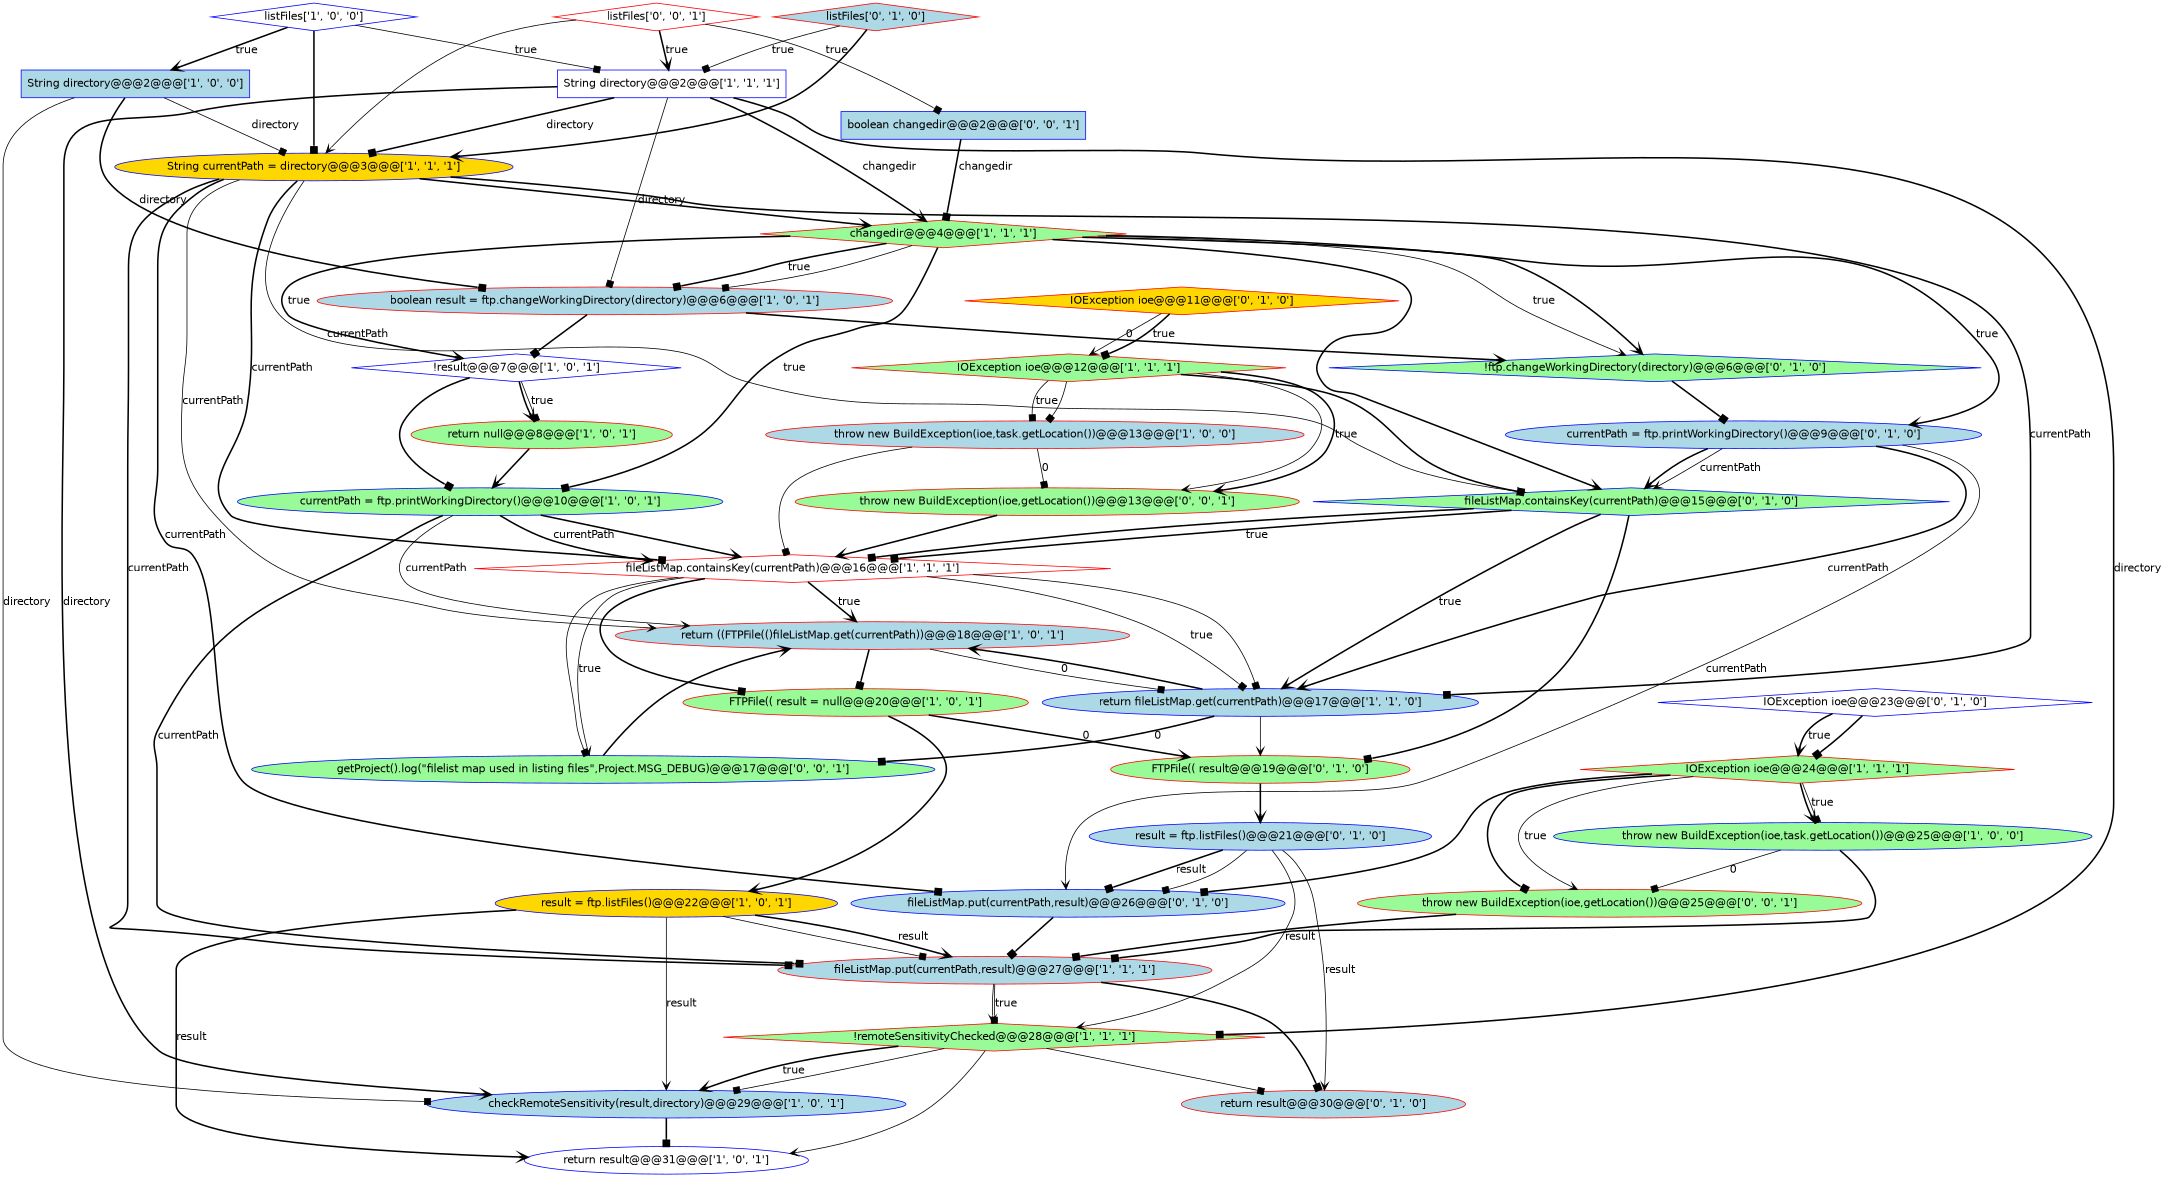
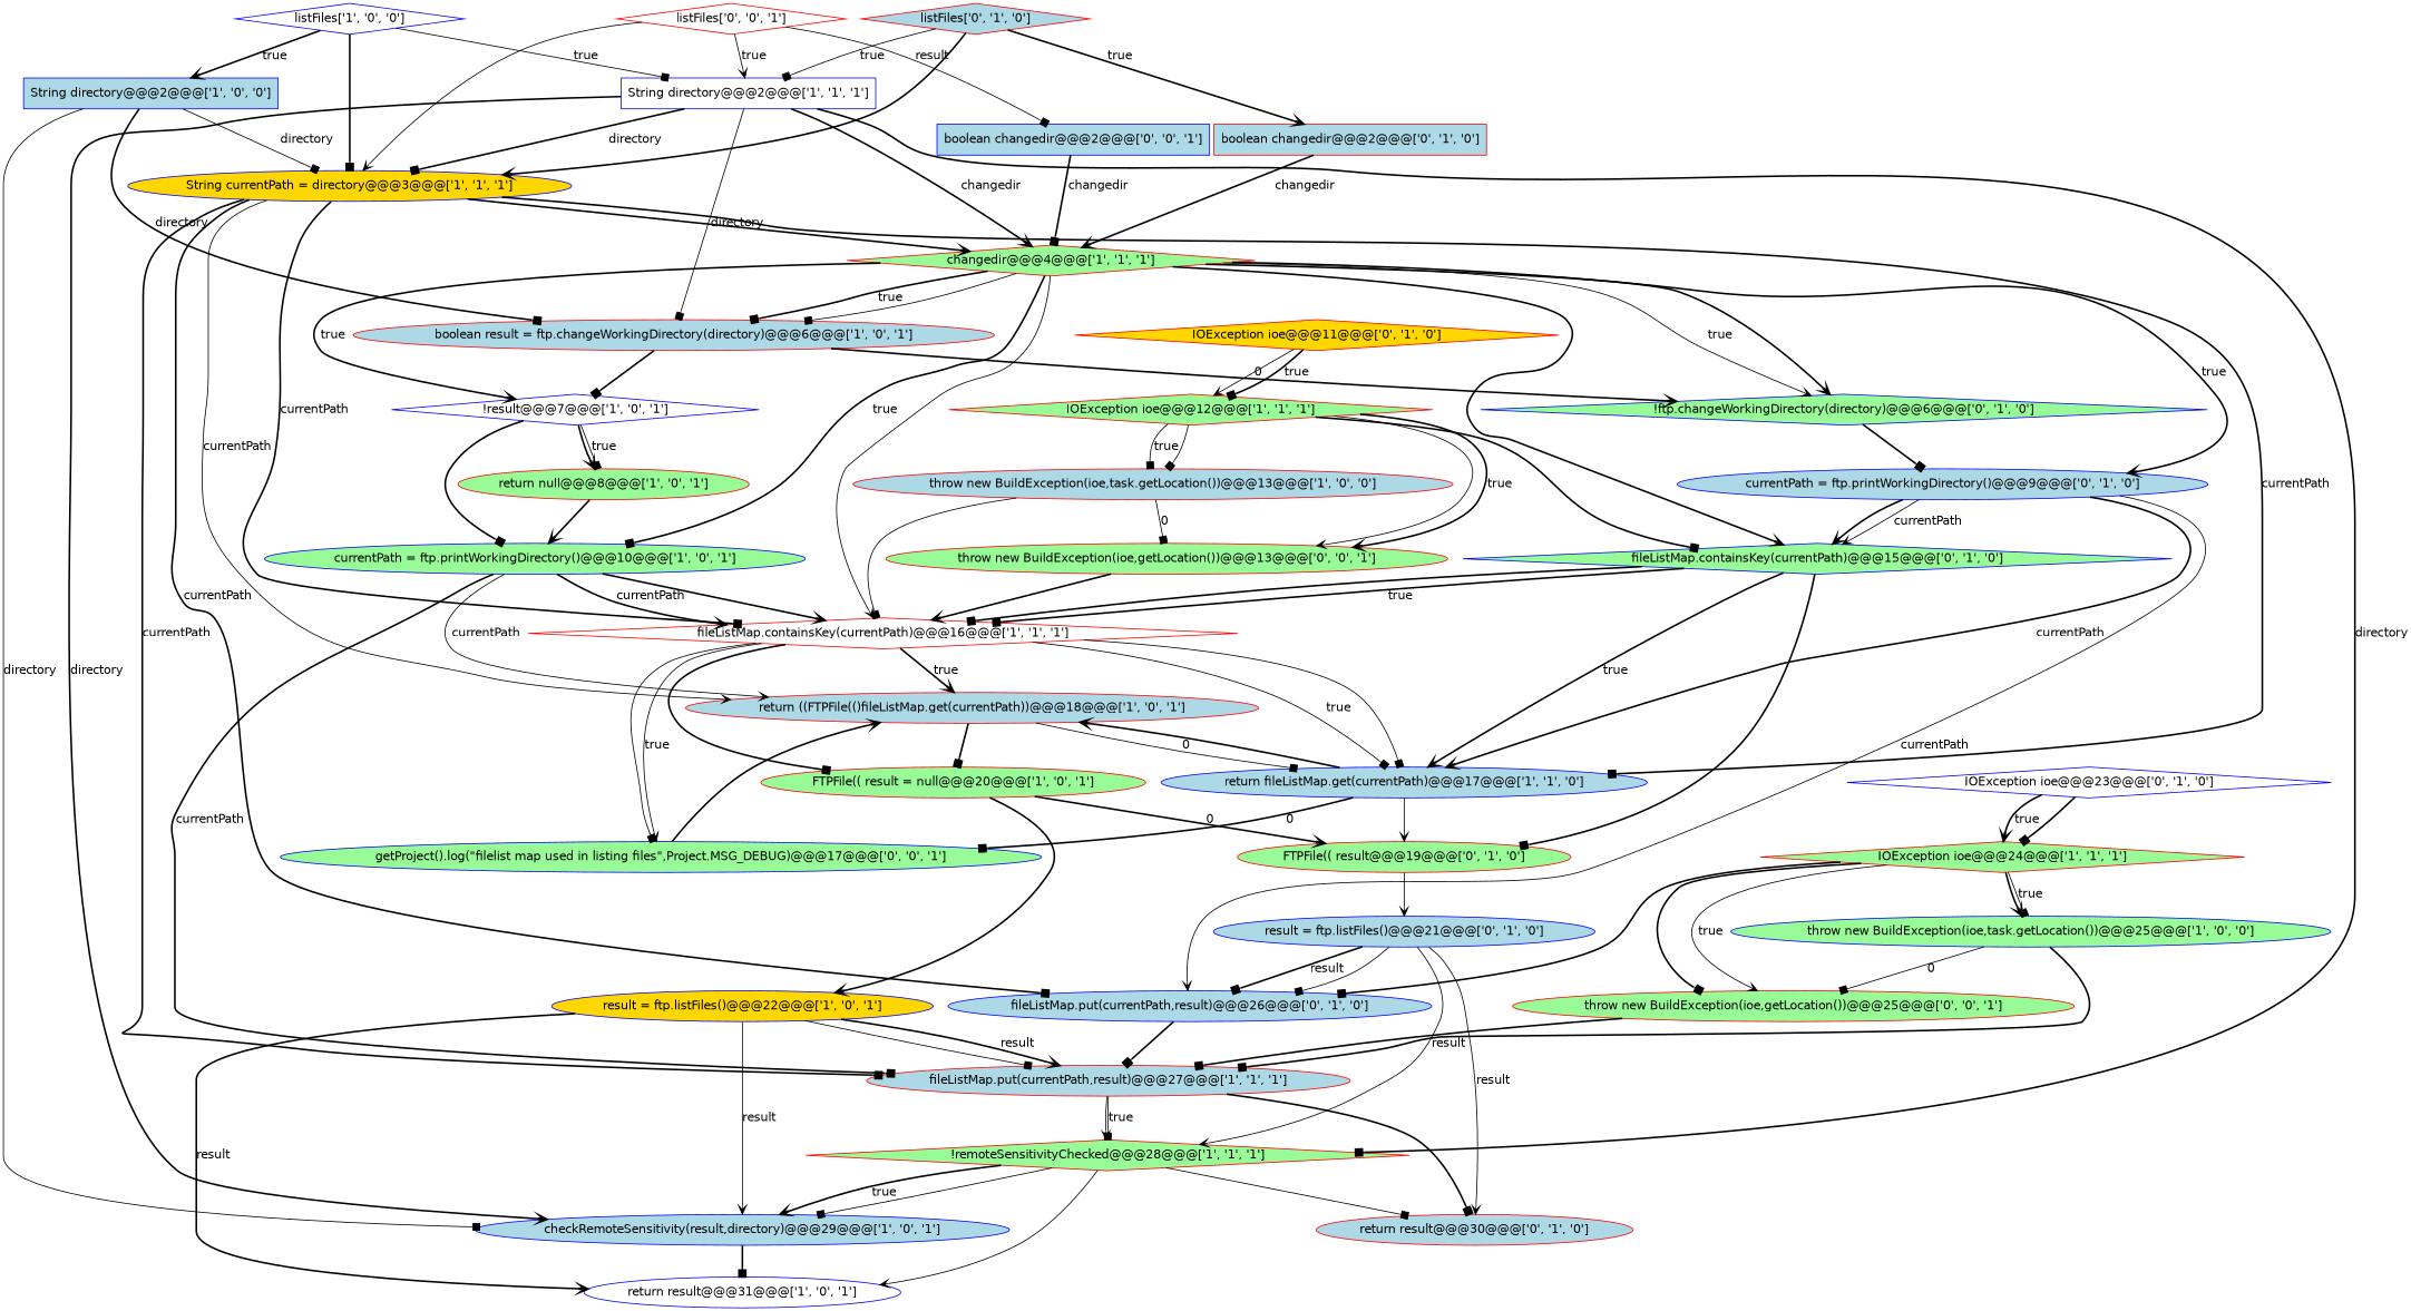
  digraph {
    fontname="DejaVu Sans"
    node [color=blue fillcolor=palegreen fontname="DejaVu Sans" shape=ellipse style=filled]
    edge [arrowhead=box fontname="DejaVu Sans" style=bold]
    n1 [label="throw new BuildException(ioe,task.getLocation())@@@25@@@['1', '0', '0']"]
    n2 [color=red label="throw new BuildException(ioe,getLocation())@@@25@@@['0', '0', '1']"]
    n3 [color=red fillcolor=lightblue label="fileListMap.put(currentPath,result)@@@27@@@['1', '1', '1']"]
    n4 [color=red label="!remoteSensitivityChecked@@@28@@@['1', '1', '1']" shape=diamond]
    n5 [color=red fillcolor=lightblue label="return result@@@30@@@['0', '1', '0']"]
    n6 [color=red label="changedir@@@4@@@['1', '1', '1']" shape=diamond]
    n7 [label="!ftp.changeWorkingDirectory(directory)@@@6@@@['0', '1', '0']" shape=diamond]
    n8 [fillcolor=white label="!result@@@7@@@['1', '0', '1']" shape=diamond]
    n9 [label="currentPath = ftp.printWorkingDirectory()@@@10@@@['1', '0', '1']"]
    n10 [color=red fillcolor=lightblue label="boolean result = ftp.changeWorkingDirectory(directory)@@@6@@@['1', '0', '1']"]
    n11 [color=red fillcolor=white label="fileListMap.containsKey(currentPath)@@@16@@@['1', '1', '1']" shape=diamond]
    n12 [label="fileListMap.containsKey(currentPath)@@@15@@@['0', '1', '0']" shape=diamond]
    n13 [fillcolor=lightblue label="currentPath = ftp.printWorkingDirectory()@@@9@@@['0', '1', '0']"]
    n14 [color=red label="return null@@@8@@@['1', '0', '1']"]
    n15 [color=red fillcolor=lightblue label="return ((FTPFile(()fileListMap.get(currentPath))@@@18@@@['1', '0', '1']"]
    n16 [label="getProject().log(\"filelist map used in listing files\",Project.MSG_DEBUG)@@@17@@@['0', '0', '1']"]
    n17 [color=red label="FTPFile(( result = null@@@20@@@['1', '0', '1']"]
    n18 [fillcolor=lightblue label="return fileListMap.get(currentPath)@@@17@@@['1', '1', '0']"]
    n19 [color=red label="FTPFile(( result@@@19@@@['0', '1', '0']"]
    n20 [fillcolor=lightblue label="fileListMap.put(currentPath,result)@@@26@@@['0', '1', '0']"]
    n21 [fillcolor=white label="return result@@@31@@@['1', '0', '1']"]
    n22 [fillcolor=white label="IOException ioe@@@23@@@['0', '1', '0']" shape=diamond]
    n23 [color=red label="IOException ioe@@@24@@@['1', '1', '1']" shape=diamond]
+   n24 [color=red fillcolor=lightblue label="boolean changedir@@@2@@@['0', '1', '0']" shape=box]
    n25 [fillcolor=white label="listFiles['1', '0', '0']" shape=diamond]
    n26 [fillcolor=lightblue label="String directory@@@2@@@['1', '0', '0']" shape=box]
    n27 [fillcolor=white label="String directory@@@2@@@['1', '1', '1']" shape=box]
    n28 [fillcolor=gold label="String currentPath = directory@@@3@@@['1', '1', '1']"]
    n29 [fillcolor=lightblue label="checkRemoteSensitivity(result,directory)@@@29@@@['1', '0', '1']"]
    n30 [color=red fillcolor=lightblue label="listFiles['0', '1', '0']" shape=diamond]
    n31 [fillcolor=gold label="result = ftp.listFiles()@@@22@@@['1', '0', '1']"]
    n32 [fillcolor=lightblue label="result = ftp.listFiles()@@@21@@@['0', '1', '0']"]
    n33 [color=red fillcolor=gold label="IOException ioe@@@11@@@['0', '1', '0']" shape=diamond]
    n34 [color=red label="IOException ioe@@@12@@@['1', '1', '1']" shape=diamond]
    n35 [color=red label="throw new BuildException(ioe,getLocation())@@@13@@@['0', '0', '1']"]
    n36 [color=red fillcolor=lightblue label="throw new BuildException(ioe,task.getLocation())@@@13@@@['1', '0', '0']"]
    n37 [color=red fillcolor=white label="listFiles['0', '0', '1']" shape=diamond]
    n38 [fillcolor=lightblue label="boolean changedir@@@2@@@['0', '0', '1']" shape=box]
    n1 -> n2 [label=0 style=solid]
    n1 -> n3
    n2 -> n3
    n3 -> n4 [label=true style=solid]
    n3 -> n4 [arrowhead=vee style=solid]
    n3 -> n5
    n4 -> n5 [style=solid]
    n4 -> n21 [arrowhead=vee style=solid]
    n4 -> n29 [style=solid]
    n4 -> n29 [arrowhead=vee label=true]
    n6 -> n7 [arrowhead=vee]
    n6 -> n7 [arrowhead=vee label=true style=solid]
    n6 -> n8 [arrowhead=vee label=true]
    n6 -> n9 [label=true]
    n6 -> n10 [style=solid]
    n6 -> n10 [label=true]
+   n6 -> n11 [arrowhead=vee style=solid]
    n6 -> n12 [arrowhead=vee]
    n6 -> n13 [arrowhead=vee label=true]
    n7 -> n13
    n8 -> n9
    n8 -> n14 [arrowhead=vee]
    n8 -> n14 [label=true style=solid]
    n9 -> n3 [label=currentPath]
    n9 -> n11 [arrowhead=vee]
    n9 -> n11 [arrowhead=vee label=currentPath]
    n9 -> n15 [arrowhead=vee label=currentPath style=solid]
    n10 -> n7 [arrowhead=vee label=0]
    n10 -> n8
    n11 -> n15 [arrowhead=vee label=true]
    n11 -> n16 [arrowhead=vee label=true style=solid]
    n11 -> n16 [style=solid]
    n11 -> n17
    n11 -> n18 [label=true style=solid]
    n11 -> n18 [style=solid]
    n12 -> n11
    n12 -> n11 [label=true]
    n12 -> n18 [arrowhead=vee label=true]
    n12 -> n19
    n13 -> n12 [arrowhead=vee label=currentPath style=solid]
    n13 -> n12 [arrowhead=vee]
    n13 -> n18 [arrowhead=vee label=currentPath]
    n13 -> n20 [arrowhead=vee label=currentPath style=solid]
    n14 -> n9 [arrowhead=vee]
    n15 -> n17
    n15 -> n18 [label=0 style=solid]
    n16 -> n15 [arrowhead=vee]
    n17 -> n19 [arrowhead=vee label=0]
    n17 -> n31 [arrowhead=vee]
    n18 -> n15 [arrowhead=vee]
    n18 -> n16 [label=0]
    n18 -> n19 [arrowhead=vee style=solid]
-   n19 -> n32 [arrowhead=vee]
+   n19 -> n32 [arrowhead=vee style=solid]
    n20 -> n3
    n22 -> n23
    n22 -> n23 [arrowhead=vee label=true]
    n23 -> n1 [label=true style=solid]
    n23 -> n1 [arrowhead=vee]
    n23 -> n2
    n23 -> n2 [arrowhead=vee label=true style=solid]
    n23 -> n20
+   n24 -> n6 [arrowhead=vee label=changedir]
    n25 -> n26 [arrowhead=vee label=true]
    n25 -> n27 [label=true style=solid]
    n25 -> n28
    n26 -> n10 [label=directory]
    n26 -> n28 [label=directory style=solid]
    n26 -> n29 [label=directory style=solid]
    n27 -> n4 [label=directory]
    n27 -> n6 [arrowhead=vee label=changedir]
    n27 -> n10 [label=directory style=solid]
    n27 -> n28 [label=directory]
    n27 -> n29 [arrowhead=vee label=directory]
    n28 -> n3 [label=currentPath]
    n28 -> n6 [arrowhead=vee]
    n28 -> n11 [label=currentPath]
-   n28 -> n12 [arrowhead=vee label=currentPath style=solid]
    n28 -> n15 [arrowhead=vee label=currentPath style=solid]
    n28 -> n18 [label=currentPath]
    n28 -> n20 [label=currentPath]
    n29 -> n21
+   n30 -> n24 [arrowhead=vee label=true]
    n30 -> n27 [label=true style=solid]
    n30 -> n28 [arrowhead=vee]
    n31 -> n3 [arrowhead=vee label=result]
    n31 -> n3 [style=solid]
    n31 -> n21 [arrowhead=vee label=result]
    n31 -> n29 [arrowhead=vee label=result style=solid]
    n32 -> n4 [arrowhead=vee label=result style=solid]
    n32 -> n5 [arrowhead=vee label=result style=solid]
    n32 -> n20 [label=result]
    n32 -> n20 [style=solid]
    n33 -> n34 [arrowhead=vee style=solid]
    n33 -> n34 [label=true]
    n34 -> n12
    n34 -> n35 [arrowhead=vee style=solid]
    n34 -> n35 [arrowhead=vee label=true]
    n34 -> n36 [label=true style=solid]
    n34 -> n36 [style=solid]
    n35 -> n11 [arrowhead=vee]
    n36 -> n11 [style=solid]
    n36 -> n35 [label=0 style=solid]
-   n37 -> n27 [arrowhead=vee label=true]
+   n37 -> n27 [arrowhead=vee label=true style=solid]
    n37 -> n28 [arrowhead=vee style=solid]
-   n37 -> n38 [label=true style=solid]
+   n37 -> n38 [label=result style=solid]
    n38 -> n6 [label=changedir]
  }
